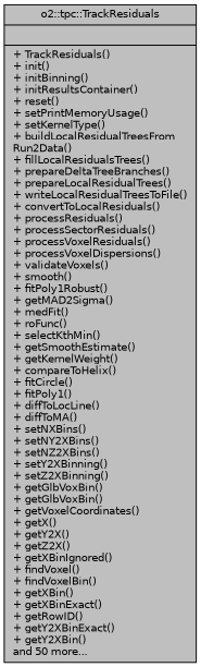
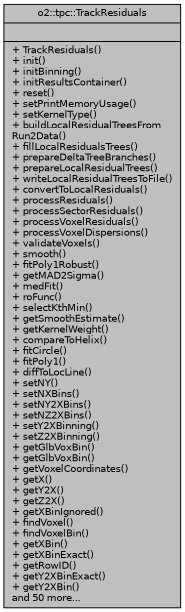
  digraph {
-   n1 [color=black fillcolor=grey75 fontcolor=black fontname=Helvetica fontsize=10 height=0.2 label="{o2::tpc::TrackResiduals\n||+ TrackResiduals()\l+ init()\l+ initBinning()\l+ initResultsContainer()\l+ reset()\l+ setPrintMemoryUsage()\l+ setKernelType()\l+ buildLocalResidualTreesFrom\lRun2Data()\l+ fillLocalResidualsTrees()\l+ prepareDeltaTreeBranches()\l+ prepareLocalResidualTrees()\l+ writeLocalResidualTreesToFile()\l+ convertToLocalResiduals()\l+ processResiduals()\l+ processSectorResiduals()\l+ processVoxelResiduals()\l+ processVoxelDispersions()\l+ validateVoxels()\l+ smooth()\l+ fitPoly1Robust()\l+ getMAD2Sigma()\l+ medFit()\l+ roFunc()\l+ selectKthMin()\l+ getSmoothEstimate()\l+ getKernelWeight()\l+ compareToHelix()\l+ fitCircle()\l+ fitPoly1()\l+ diffToLocLine()\l+ diffToMA()\l+ setNXBins()\l+ setNY2XBins()\l+ setNZ2XBins()\l+ setY2XBinning()\l+ setZ2XBinning()\l+ getGlbVoxBin()\l+ getGlbVoxBin()\l+ getVoxelCoordinates()\l+ getX()\l+ getY2X()\l+ getZ2X()\l+ getXBinIgnored()\l+ findVoxel()\l+ findVoxelBin()\l+ getXBin()\l+ getXBinExact()\l+ getRowID()\l+ getY2XBinExact()\l+ getY2XBin()\land 50 more...\l}" shape=record style=filled width=0.4]
+   n1 [color=black fillcolor=grey75 fontcolor=black fontname=Helvetica fontsize=10 height=0.2 label="{o2::tpc::TrackResiduals\n||+ TrackResiduals()\l+ init()\l+ initBinning()\l+ initResultsContainer()\l+ reset()\l+ setPrintMemoryUsage()\l+ setKernelType()\l+ buildLocalResidualTreesFrom\lRun2Data()\l+ fillLocalResidualsTrees()\l+ prepareDeltaTreeBranches()\l+ prepareLocalResidualTrees()\l+ writeLocalResidualTreesToFile()\l+ convertToLocalResiduals()\l+ processResiduals()\l+ processSectorResiduals()\l+ processVoxelResiduals()\l+ processVoxelDispersions()\l+ validateVoxels()\l+ smooth()\l+ fitPoly1Robust()\l+ getMAD2Sigma()\l+ medFit()\l+ roFunc()\l+ selectKthMin()\l+ getSmoothEstimate()\l+ getKernelWeight()\l+ compareToHelix()\l+ fitCircle()\l+ fitPoly1()\l+ diffToLocLine()\l+ setNY()\l+ setNXBins()\l+ setNY2XBins()\l+ setNZ2XBins()\l+ setY2XBinning()\l+ setZ2XBinning()\l+ getGlbVoxBin()\l+ getGlbVoxBin()\l+ getVoxelCoordinates()\l+ getX()\l+ getY2X()\l+ getZ2X()\l+ getXBinIgnored()\l+ findVoxel()\l+ findVoxelBin()\l+ getXBin()\l+ getXBinExact()\l+ getRowID()\l+ getY2XBinExact()\l+ getY2XBin()\land 50 more...\l}" shape=record style=filled width=0.4]
  }
